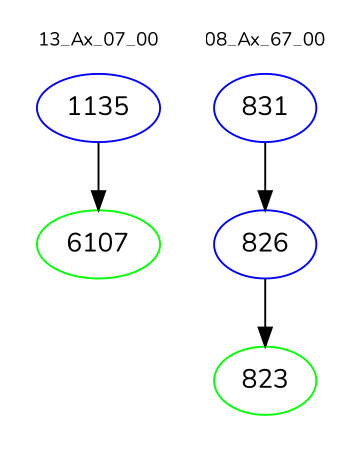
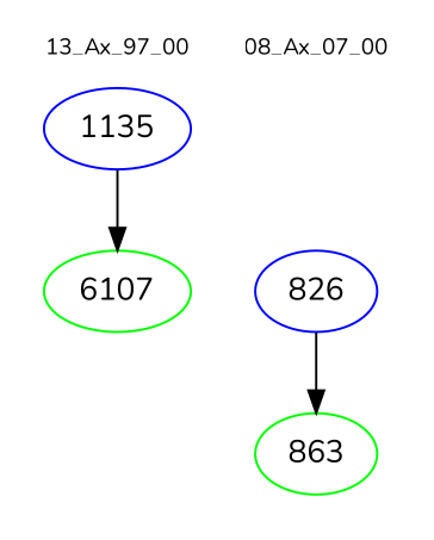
  digraph {
    fontname=Nunito
    node [color=blue fontname=Nunito]
    edge [color=black fontname=Nunito]
    n1 [label=1135]
    n2 [color=green label=6107]
-   n3 [label=831]
    n4 [label=826]
-   n5 [color=green label=823]
+   n5 [color=green label=863]
    subgraph cluster_1 {
      color=white
      fontsize=10
-     label="13_Ax_07_00"
+     label="13_Ax_97_00"
      n1
      n2
    }
    subgraph cluster_2 {
      color=white
      fontsize=10
-     label="08_Ax_67_00"
-     n3
+     label="08_Ax_07_00"
      n4
      n5
    }
    n1 -> n2
-   n3 -> n4
    n4 -> n5
  }
